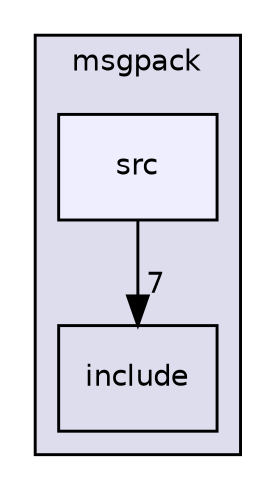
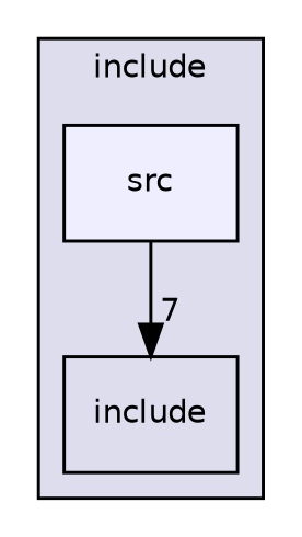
  digraph {
    compound=true
    node [fontname=Helvetica fontsize=10 shape=box]
    n1 [label=include]
    n2 [fillcolor="#eeeeff" label=src pencolor=black style=filled]
    subgraph cluster_1 {
      bgcolor="#ddddee"
      fontname=Helvetica
      fontsize=10
-     label=msgpack
+     label=include
      pencolor=black
      n1
      n2
    }
    n2 -> n1 [headlabel=7 labeldistance=1.5 labelfontname=Helvetica labelfontsize=10]
  }
